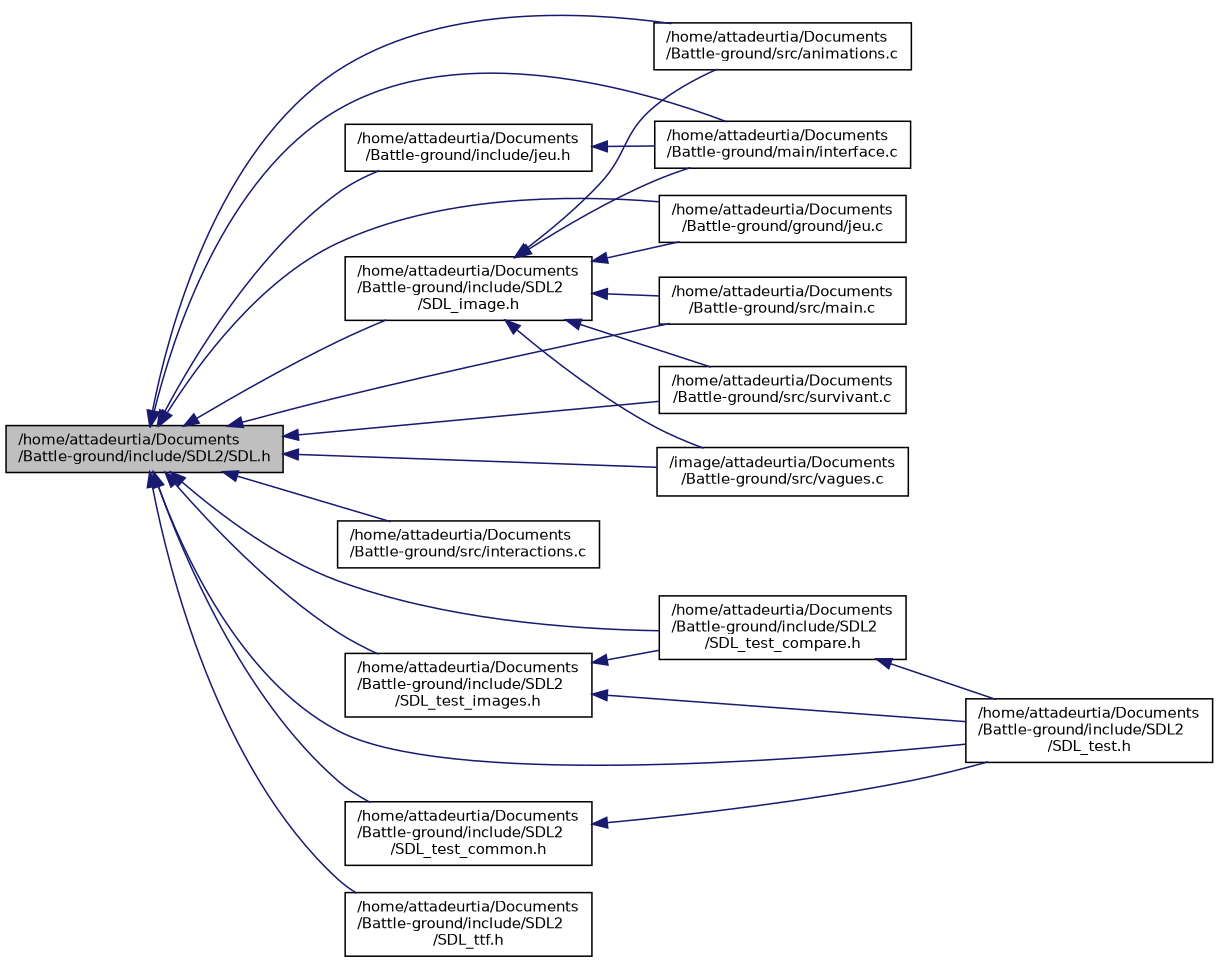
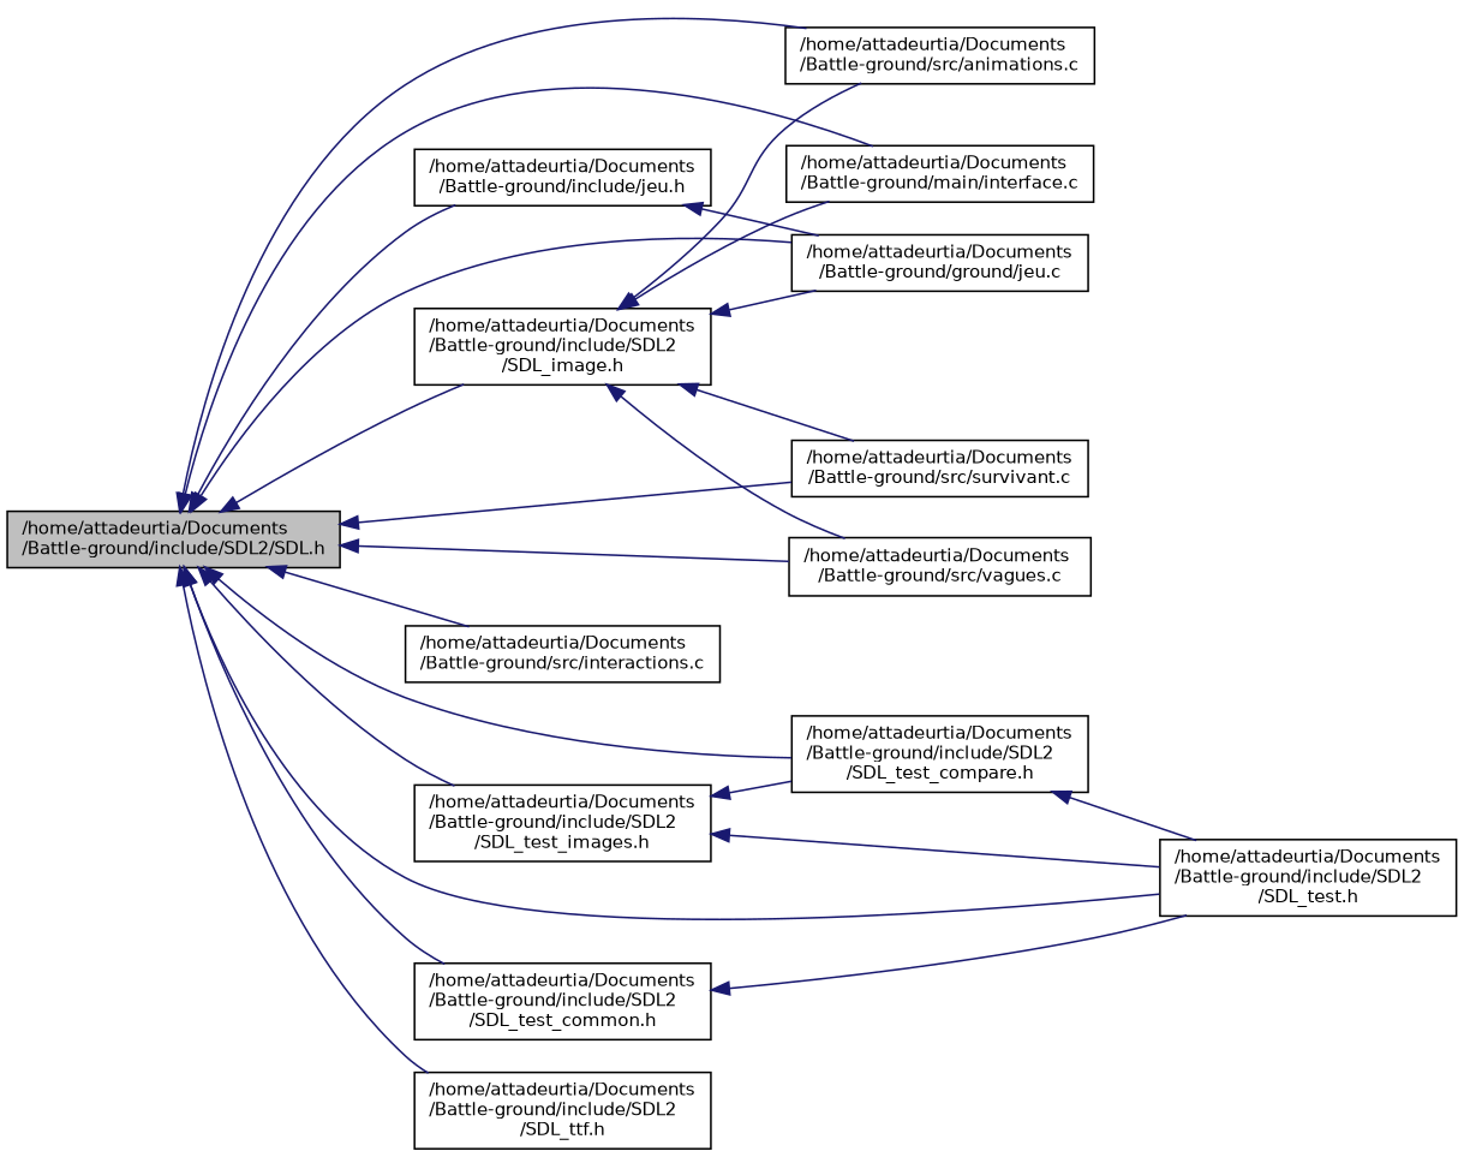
  digraph {
    rankdir=LR
    node [color=black fillcolor=white fontname=Helvetica fontsize=10 shape=record style=filled]
    edge [color=midnightblue dir=back fontname=Helvetica fontsize=10 labelfontname=Helvetica labelfontsize=10 style=solid]
    n1 [fillcolor=grey75 fontcolor=black height=0.2 label="/home/attadeurtia/Documents\l/Battle-ground/include/SDL2/SDL.h" width=0.4]
    n2 [height=0.2 label="/home/attadeurtia/Documents\l/Battle-ground/src/animations.c" width=0.4]
    n3 [height=0.2 label="/home/attadeurtia/Documents\l/Battle-ground/src/interactions.c" width=0.4]
    n4 [height=0.2 label="/home/attadeurtia/Documents\l/Battle-ground/main/interface.c" width=0.4]
    n5 [height=0.2 label="/home/attadeurtia/Documents\l/Battle-ground/ground/jeu.c" width=0.4]
-   n6 [height=0.2 label="/home/attadeurtia/Documents\l/Battle-ground/src/main.c" width=0.4]
    n7 [height=0.2 label="/home/attadeurtia/Documents\l/Battle-ground/src/survivant.c" width=0.4]
-   n8 [height=0.2 label="/image/attadeurtia/Documents\l/Battle-ground/src/vagues.c" width=0.4]
+   n8 [height=0.2 label="/home/attadeurtia/Documents\l/Battle-ground/src/vagues.c" width=0.4]
    n9 [height=0.2 label="/home/attadeurtia/Documents\l/Battle-ground/include/jeu.h" width=0.4]
    n10 [height=0.2 label="/home/attadeurtia/Documents\l/Battle-ground/include/SDL2\l/SDL_image.h" width=0.4]
    n11 [height=0.2 label="/home/attadeurtia/Documents\l/Battle-ground/include/SDL2\l/SDL_test.h" width=0.4]
    n12 [height=0.2 label="/home/attadeurtia/Documents\l/Battle-ground/include/SDL2\l/SDL_test_common.h" width=0.4]
    n13 [height=0.2 label="/home/attadeurtia/Documents\l/Battle-ground/include/SDL2\l/SDL_test_compare.h" width=0.4]
    n14 [height=0.2 label="/home/attadeurtia/Documents\l/Battle-ground/include/SDL2\l/SDL_test_images.h" width=0.4]
    n15 [height=0.2 label="/home/attadeurtia/Documents\l/Battle-ground/include/SDL2\l/SDL_ttf.h" width=0.4]
    n1 -> n2
    n1 -> n3
    n1 -> n4
    n1 -> n5
-   n1 -> n6
    n1 -> n7
    n1 -> n8
    n1 -> n9
    n1 -> n10
    n1 -> n11
    n1 -> n12
    n1 -> n13
    n1 -> n14
    n1 -> n15
-   n9 -> n4
+   n9 -> n5
    n10 -> n2
    n10 -> n4
    n10 -> n5
-   n10 -> n6
    n10 -> n7
    n10 -> n8
    n12 -> n11
    n13 -> n11
    n14 -> n11
    n14 -> n13
  }
